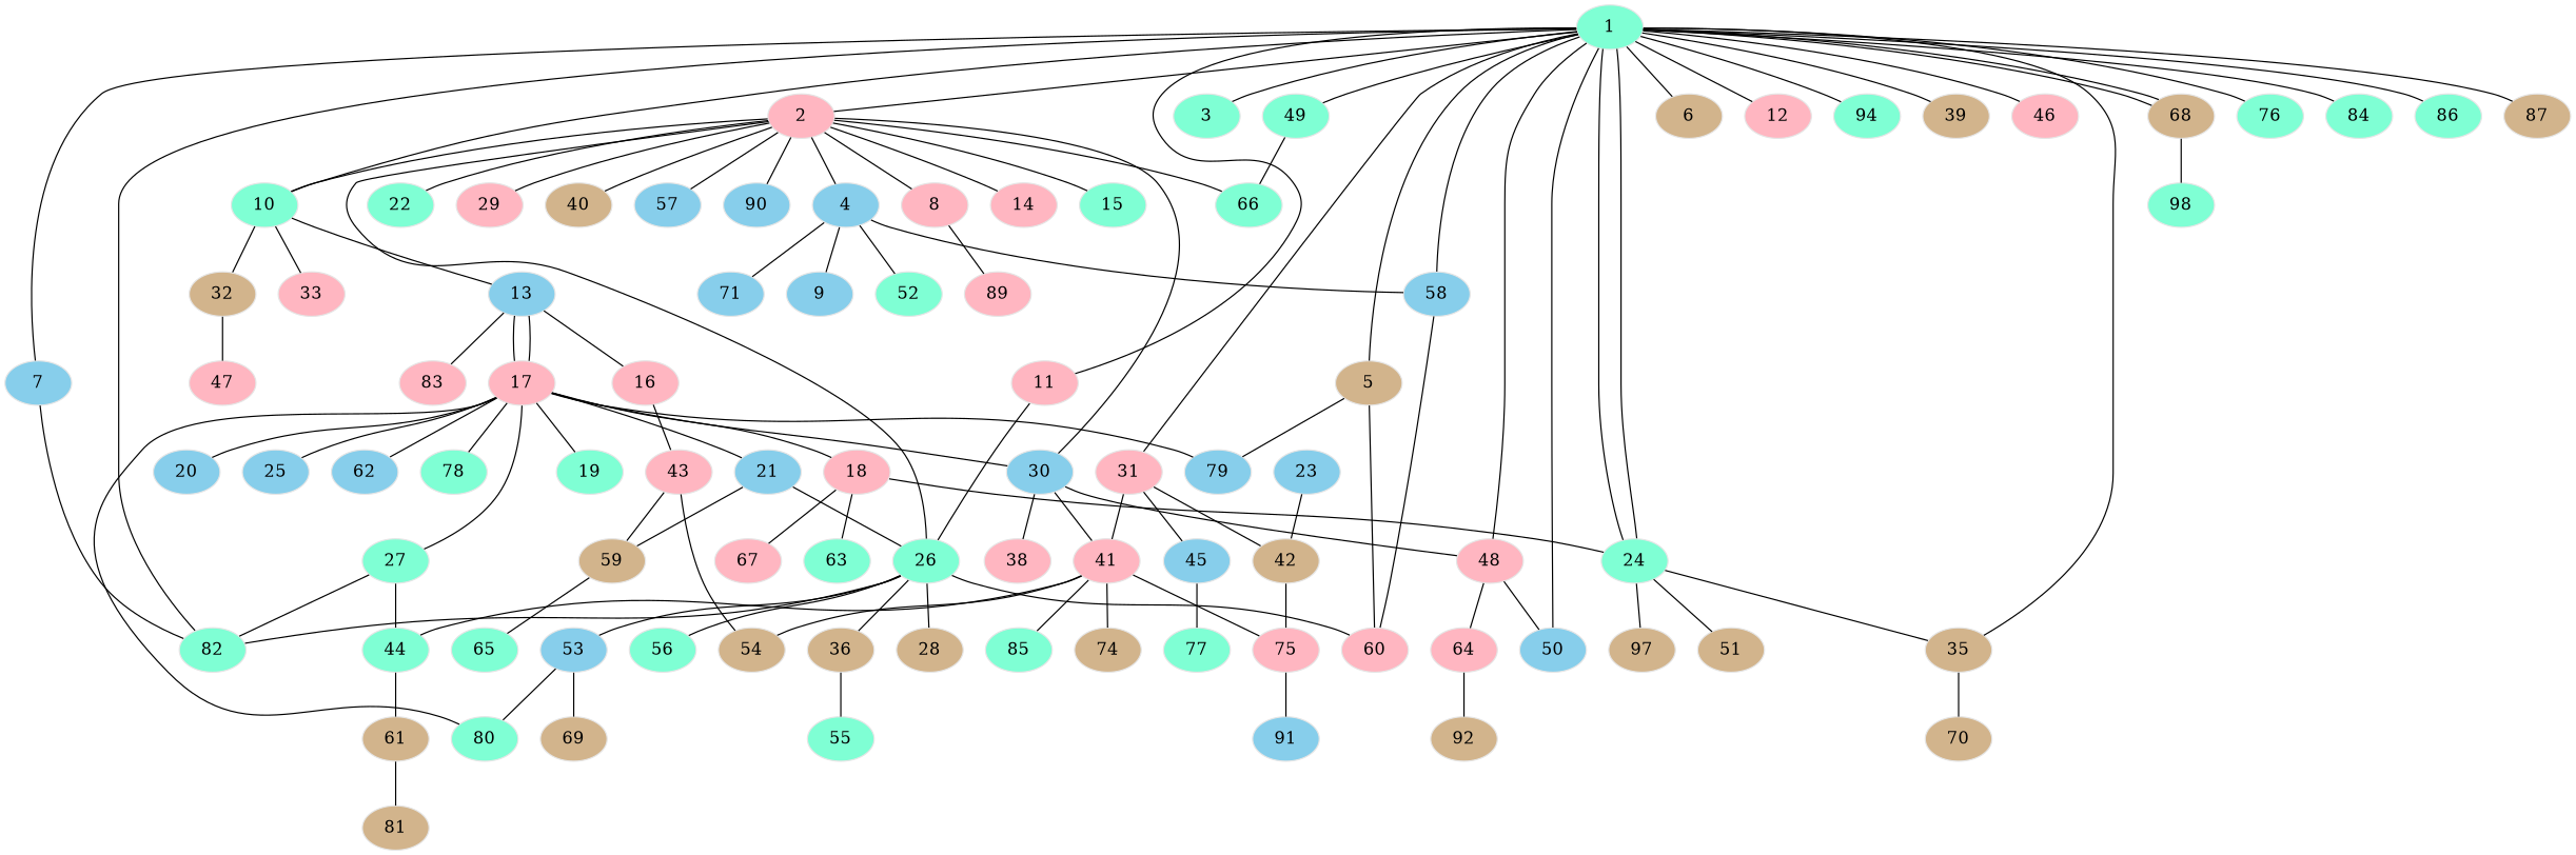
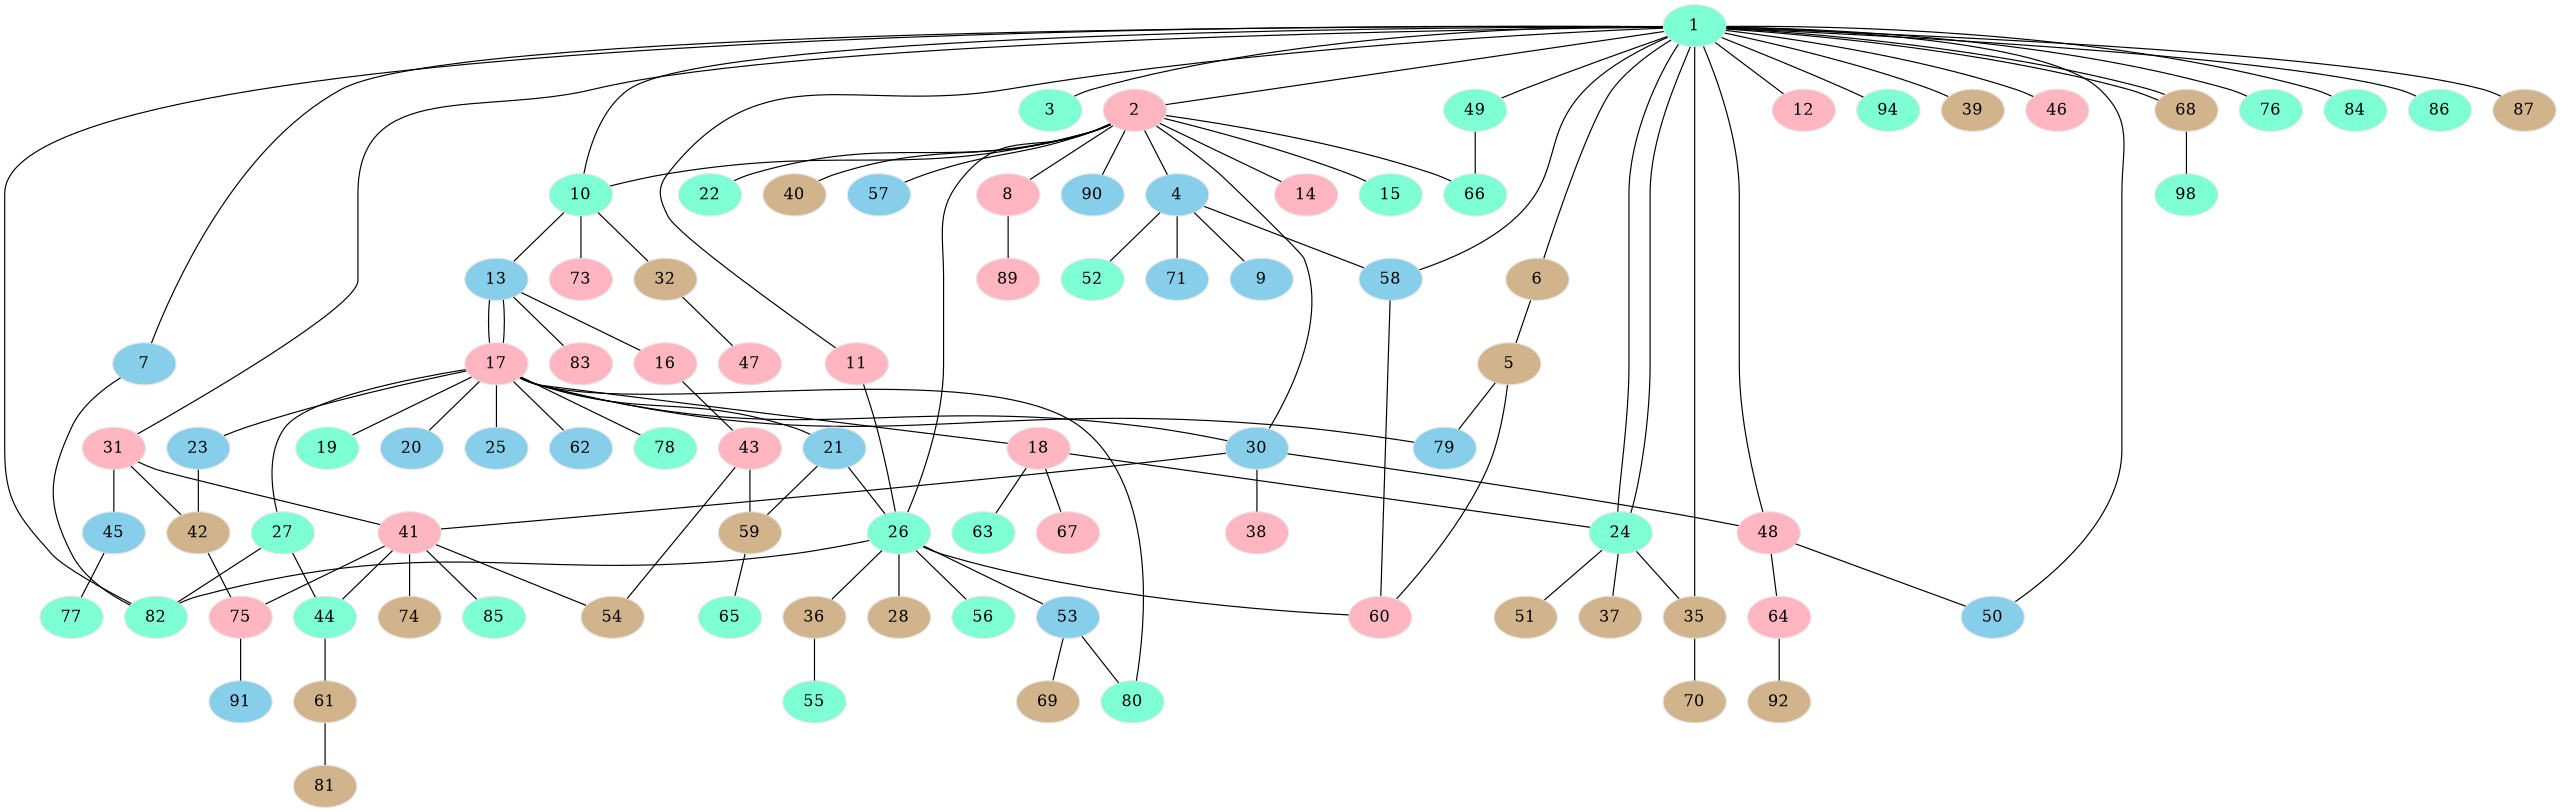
  graph {
    fontname="DejaVu Serif"
    node [color=gray90 fillcolor=aquamarine fontname="DejaVu Serif" style=filled]
    edge [fontname="DejaVu Serif"]
    2 [fillcolor=lightpink]
    1
    3
    5 [fillcolor=tan]
    6 [fillcolor=tan]
    7 [fillcolor=skyblue]
    10
    11 [fillcolor=lightpink]
    12 [fillcolor=lightpink]
    24
    31 [fillcolor=lightpink]
    n12 [label=94]
    35 [fillcolor=tan]
    39 [fillcolor=tan]
    46 [fillcolor=lightpink]
    48 [fillcolor=lightpink]
    49
    50 [fillcolor=skyblue]
    58 [fillcolor=skyblue]
    68 [fillcolor=tan]
    76
    82
    84
    86
    87 [fillcolor=tan]
    4 [fillcolor=skyblue]
    8 [fillcolor=lightpink]
    14 [fillcolor=lightpink]
    15
    22
    26
-   29 [fillcolor=lightpink]
    30 [fillcolor=skyblue]
    40 [fillcolor=tan]
    57 [fillcolor=skyblue]
    66
    90 [fillcolor=skyblue]
    60 [fillcolor=lightpink]
    79 [fillcolor=skyblue]
    13 [fillcolor=skyblue]
    32 [fillcolor=tan]
-   33 [fillcolor=lightpink]
-   37 [fillcolor=tan label=97]
+   33 [fillcolor=lightpink label=73]
+   37 [fillcolor=tan]
    51 [fillcolor=tan]
    42 [fillcolor=tan]
    41 [fillcolor=lightpink]
    45 [fillcolor=skyblue]
    70 [fillcolor=tan]
    64 [fillcolor=lightpink]
    n50 [label=98]
    9 [fillcolor=skyblue]
    52
    71 [fillcolor=skyblue]
    89 [fillcolor=lightpink]
    28 [fillcolor=tan]
    36 [fillcolor=tan]
    53 [fillcolor=skyblue]
    56
    38 [fillcolor=lightpink]
    16 [fillcolor=lightpink]
    17 [fillcolor=lightpink]
    83 [fillcolor=lightpink]
    47 [fillcolor=lightpink]
    43 [fillcolor=lightpink]
    18 [fillcolor=lightpink]
    19
    20 [fillcolor=skyblue]
    21 [fillcolor=skyblue]
    23 [fillcolor=skyblue]
    25 [fillcolor=skyblue]
    27
    62 [fillcolor=skyblue]
    78
    80
    59 [fillcolor=tan]
    54 [fillcolor=tan]
    63
    67 [fillcolor=lightpink]
    44
    65
    75 [fillcolor=lightpink]
    55
    69 [fillcolor=tan]
    61 [fillcolor=tan]
    74 [fillcolor=tan]
    85
    77
    91 [fillcolor=skyblue]
    81 [fillcolor=tan]
    n90 [fillcolor=tan label=92]
    2 -- 10
    2 -- 4
    2 -- 8
    2 -- 14
    2 -- 15
    2 -- 22
    2 -- 26
-   2 -- 29
    2 -- 30
    2 -- 40
    2 -- 57
    2 -- 66
    2 -- 90
    1 -- 2
    1 -- 3
-   1 -- 5
+   6 -- 5
    1 -- 6
    1 -- 7
    1 -- 10
    1 -- 11
    1 -- 12
    1 -- 24
    1 -- 24
    1 -- 31
    1 -- n12
    1 -- 35
    1 -- 39
    1 -- 46
    1 -- 48
    1 -- 49
    1 -- 50
    1 -- 58
    1 -- 68
    1 -- 68
    1 -- 76
    1 -- 82
    1 -- 84
    1 -- 86
    1 -- 87
    5 -- 60
    5 -- 79
    7 -- 82
    10 -- 13
    10 -- 32
    10 -- 33
    11 -- 26
    24 -- 35
    24 -- 37
    24 -- 51
    31 -- 42
    31 -- 41
    31 -- 45
    35 -- 70
    48 -- 50
    48 -- 64
    49 -- 66
    58 -- 60
    68 -- n50
    4 -- 58
    4 -- 9
    4 -- 52
    4 -- 71
    8 -- 89
    26 -- 82
    26 -- 60
    26 -- 28
    26 -- 36
    26 -- 53
    26 -- 56
    30 -- 48
    30 -- 41
    30 -- 38
    13 -- 16
    13 -- 17
    13 -- 17
    13 -- 83
    32 -- 47
    42 -- 75
    41 -- 54
    41 -- 44
    41 -- 75
    41 -- 74
    41 -- 85
    45 -- 77
    64 -- n90
    36 -- 55
    53 -- 80
    53 -- 69
    16 -- 43
    17 -- 30
    17 -- 79
    17 -- 18
    17 -- 19
    17 -- 20
    17 -- 21
+   17 -- 23
    17 -- 25
    17 -- 27
    17 -- 62
    17 -- 78
    17 -- 80
    43 -- 59
    43 -- 54
    18 -- 24
    18 -- 63
    18 -- 67
    21 -- 26
    21 -- 59
    23 -- 42
    27 -- 82
    27 -- 44
    59 -- 65
    44 -- 61
    75 -- 91
    61 -- 81
  }
